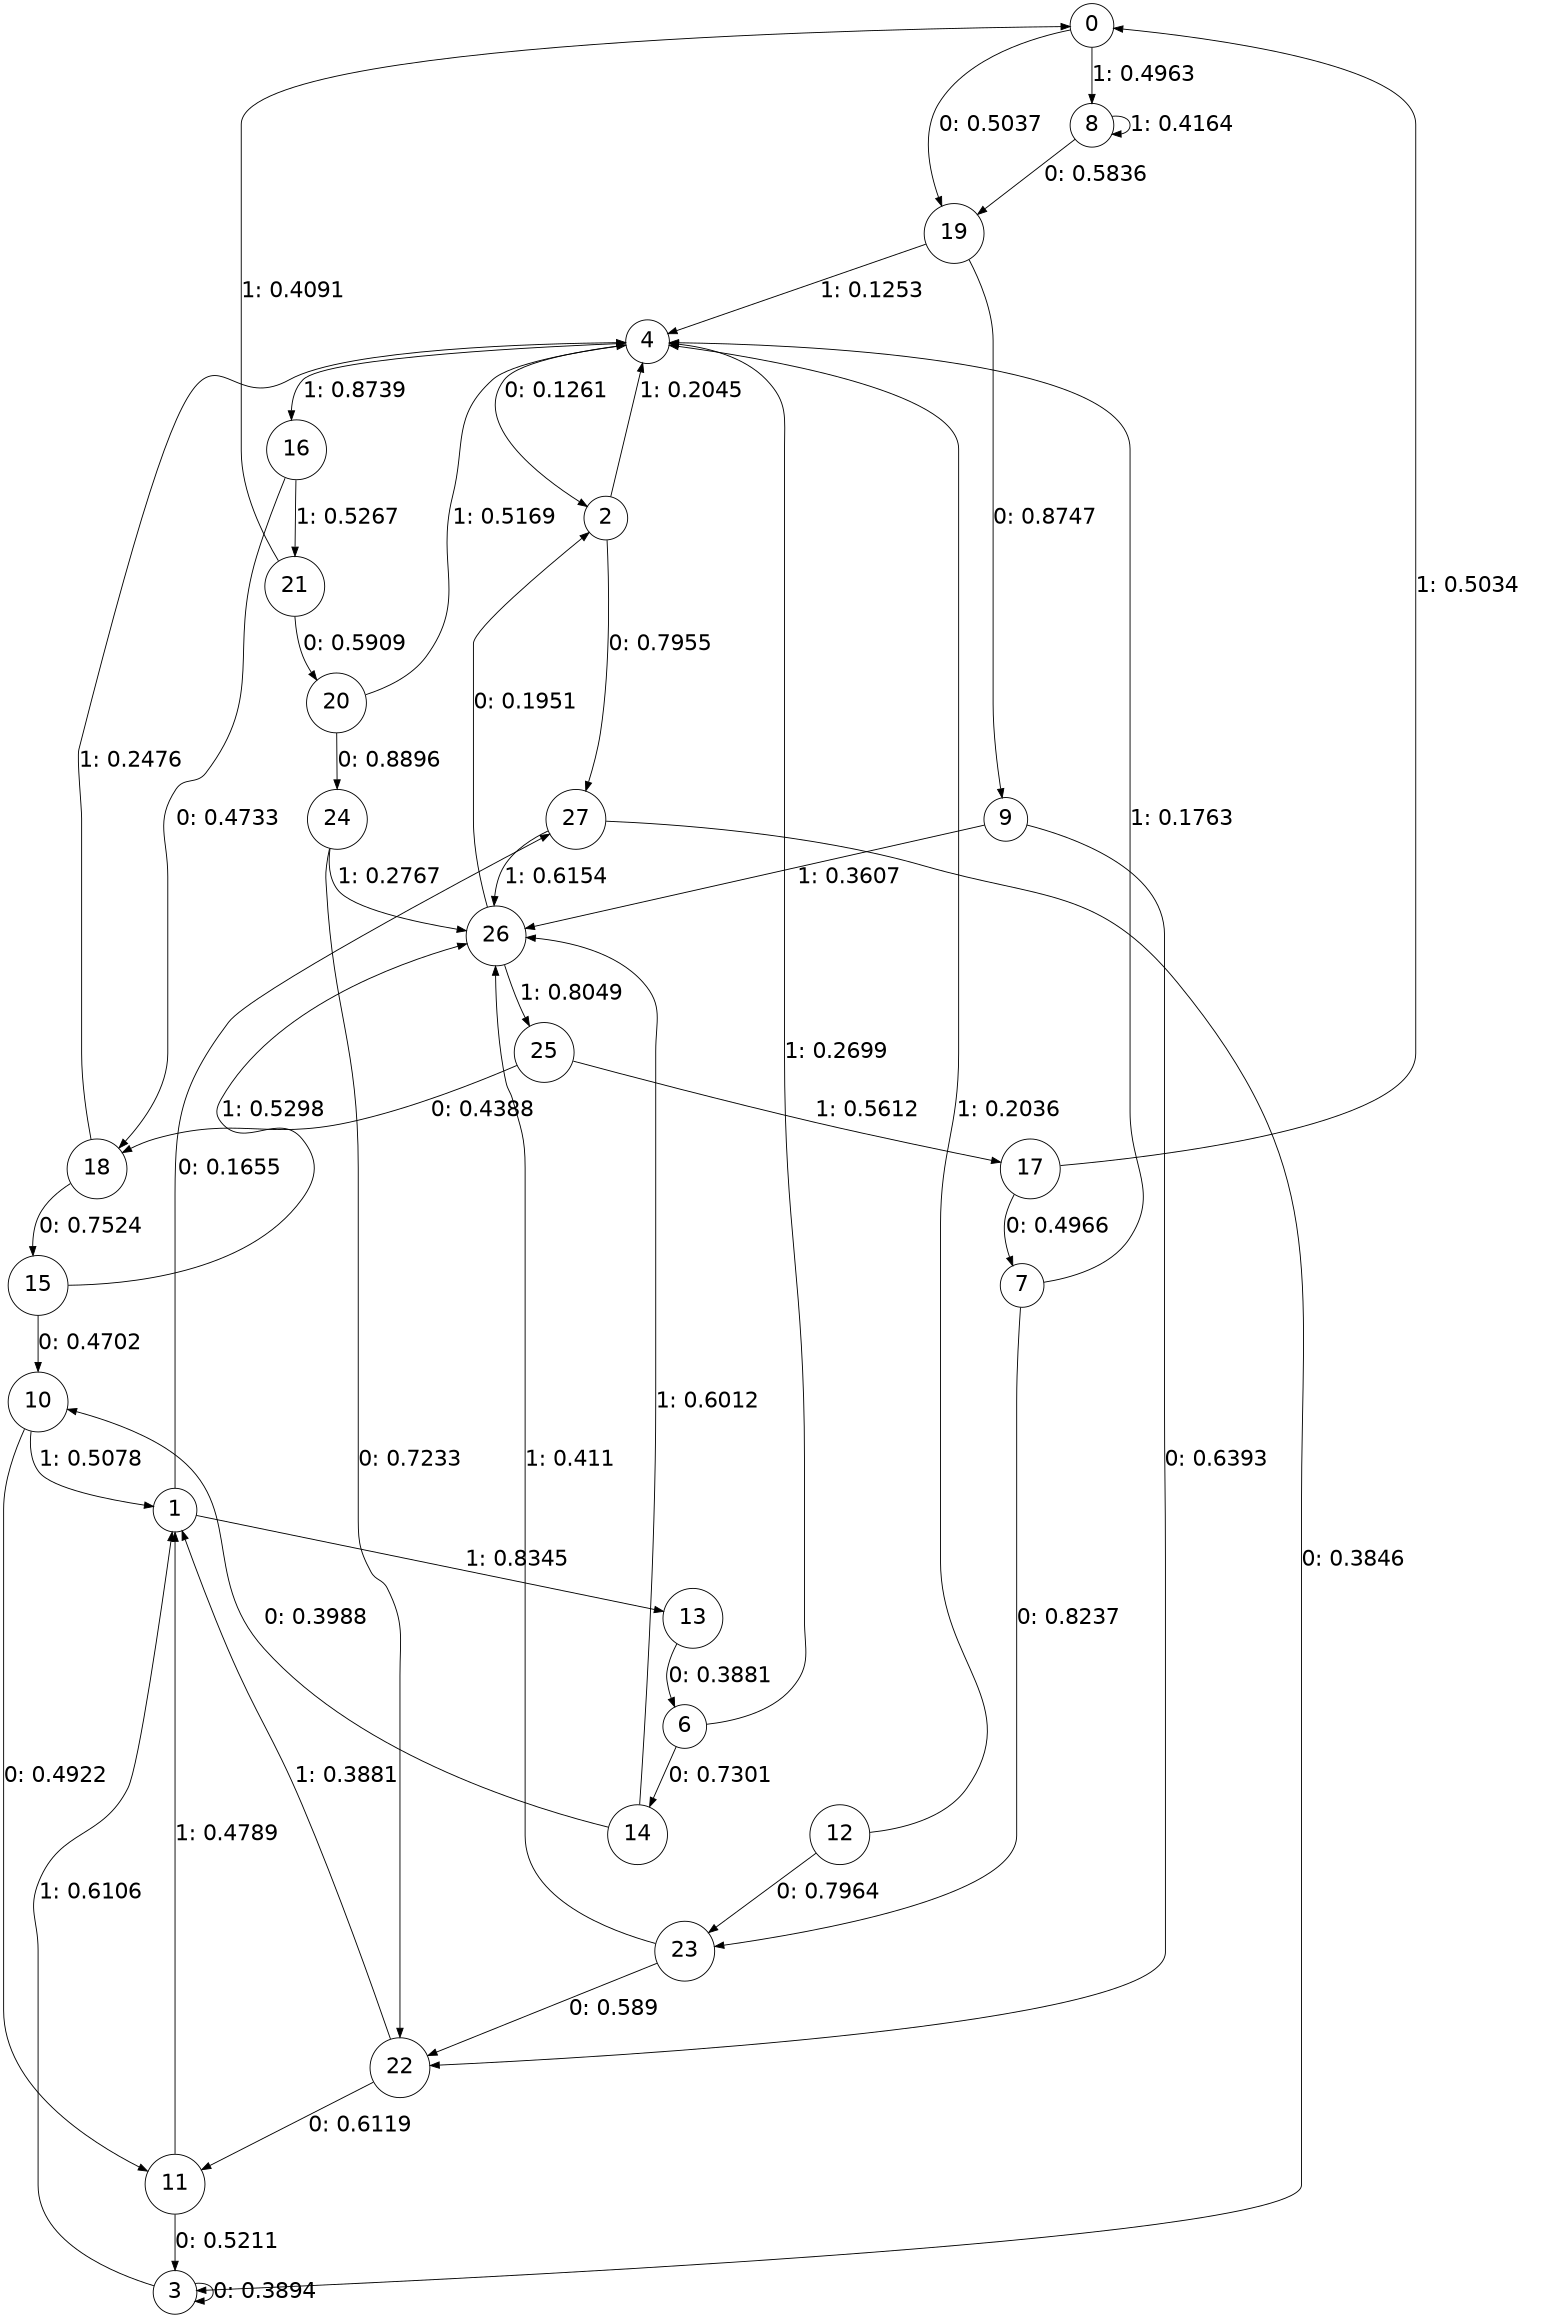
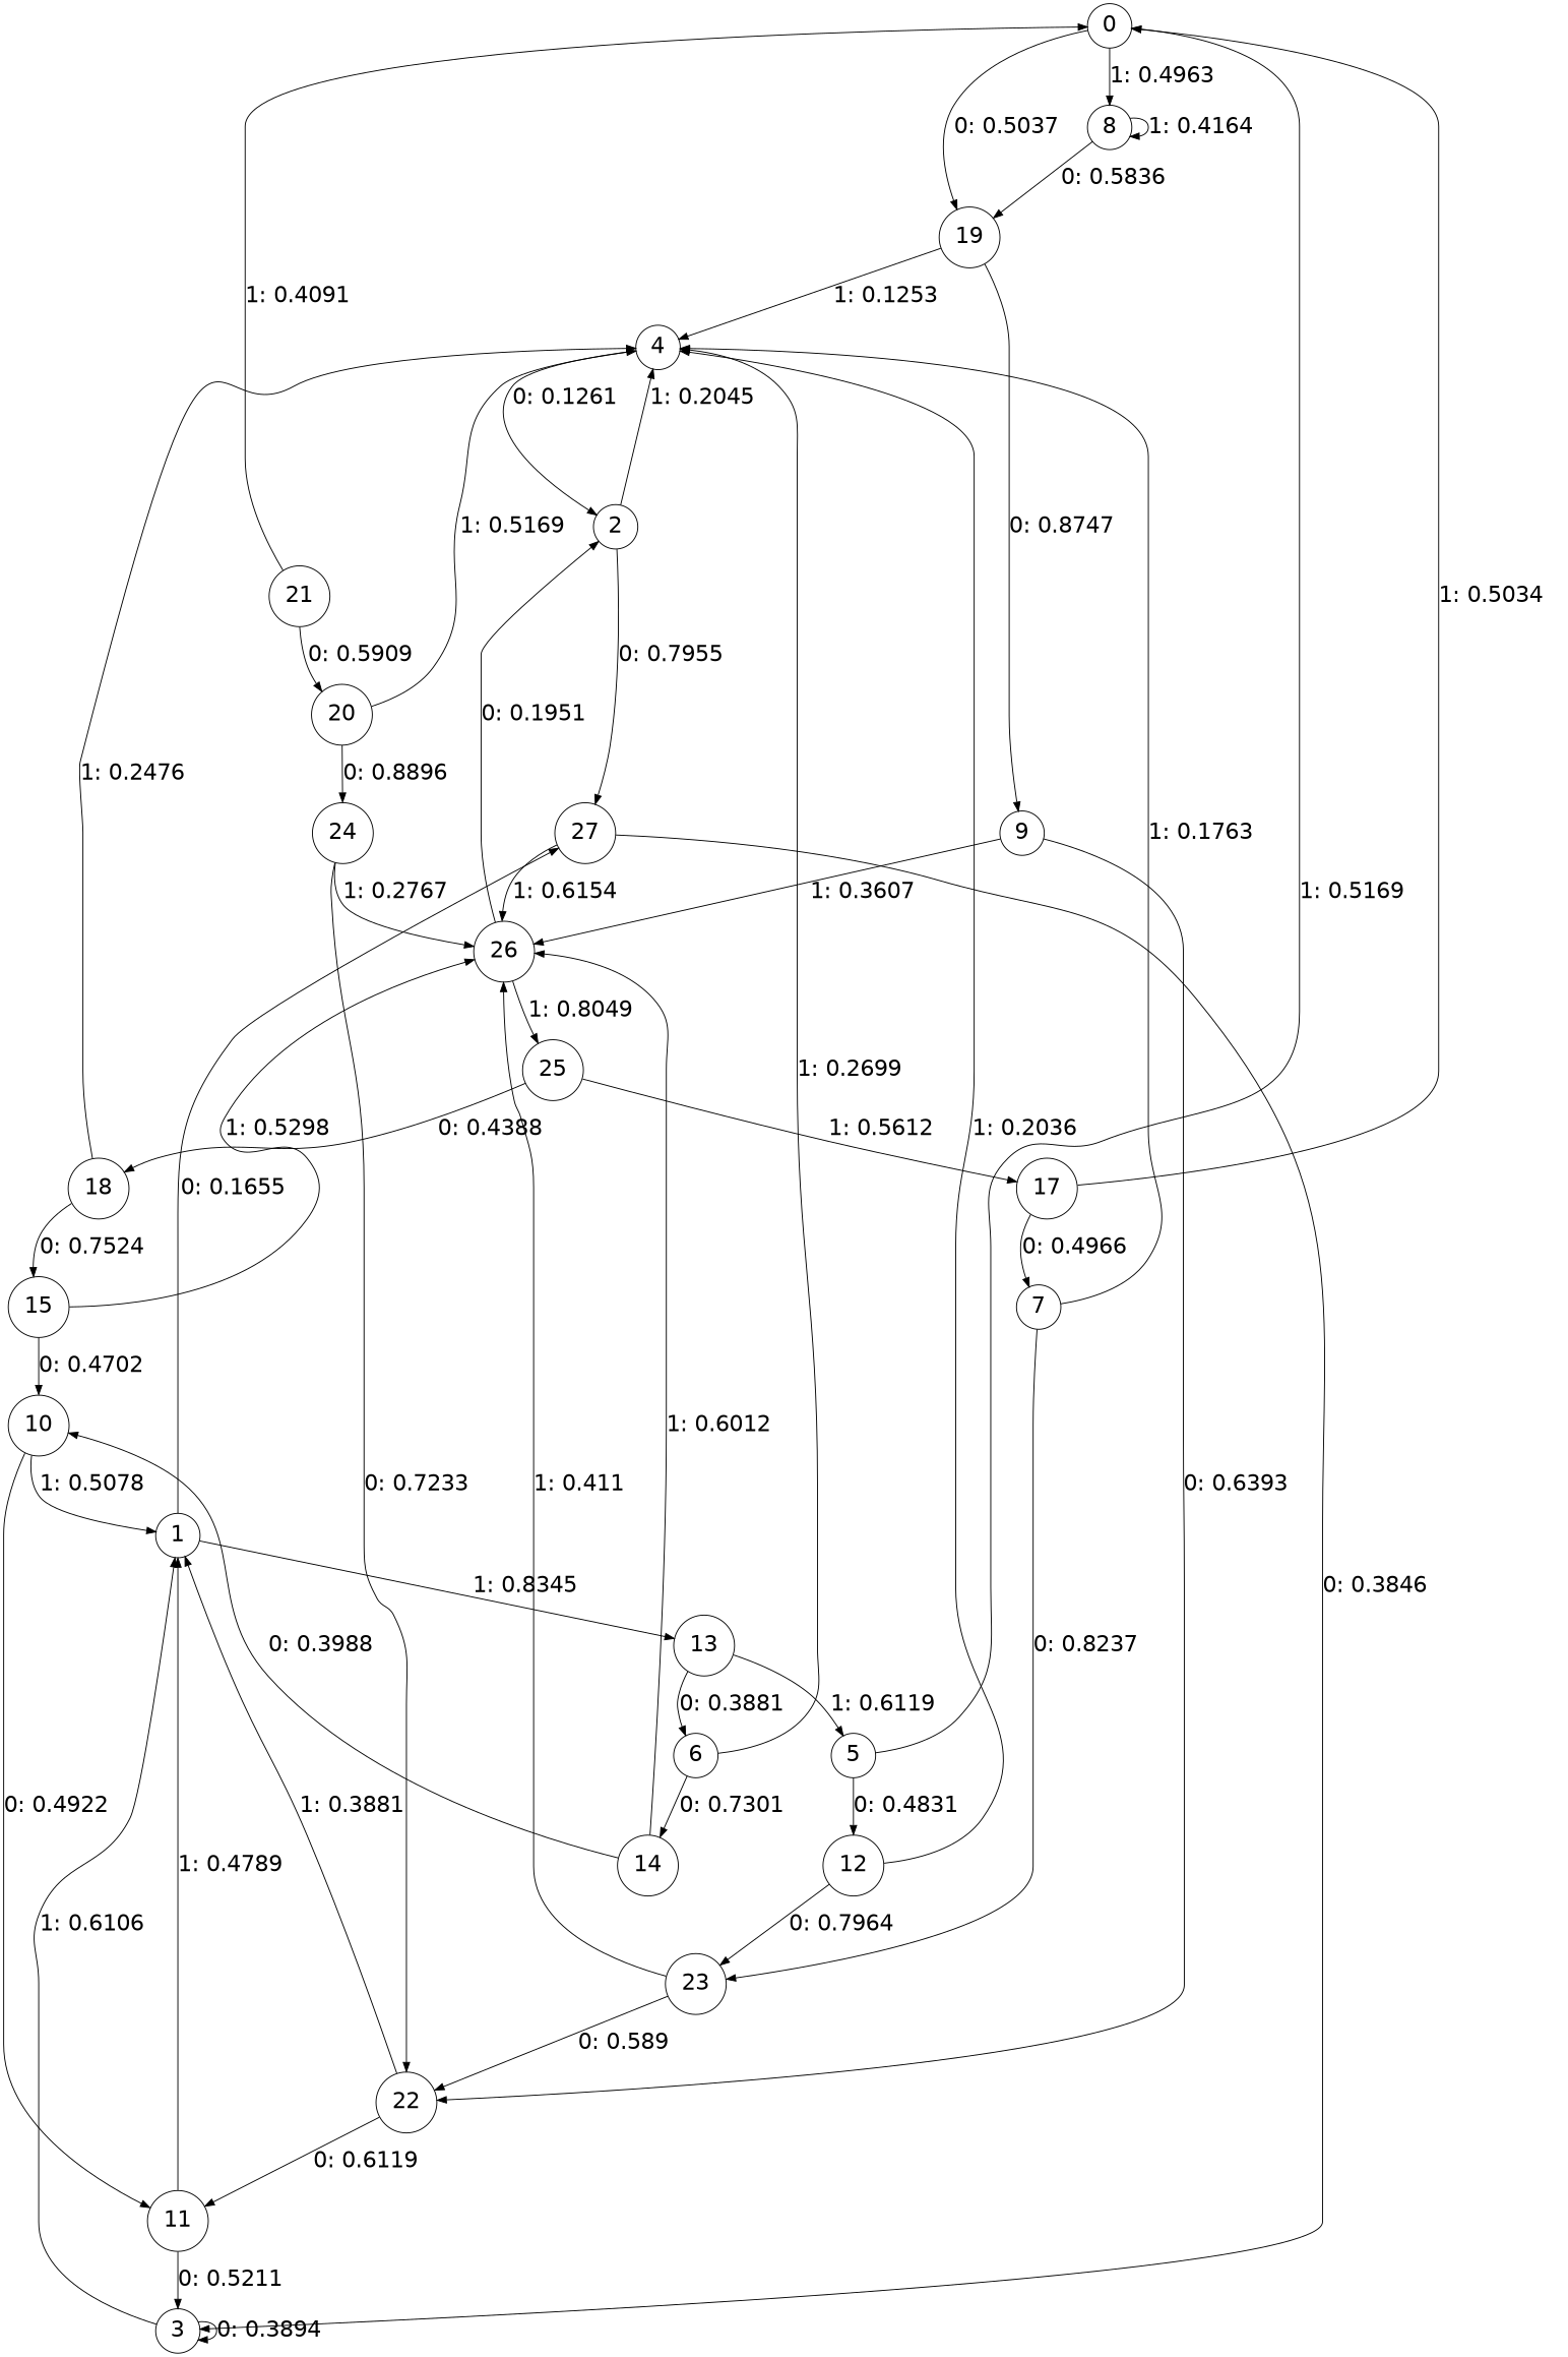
  digraph {
    fontname="DejaVu Sans"
    node [fontname="DejaVu Sans" fontsize=24 shape=circle]
    edge [fontname="DejaVu Sans" fontsize=24]
    0
    19
    8
    4
    9
    2
-   16
    26
    22
    1
    13
    27
+   5
    6
    3
    12
    14
    25
    18
    21
    15
    20
    23
    10
    11
    7
    17
    24
    0 -> 19 [label="0: 0.5037   "]
    0 -> 8 [label="1: 0.4963   "]
    19 -> 4 [label="1: 0.1253   "]
    19 -> 9 [label="0: 0.8747   "]
    8 -> 19 [label="0: 0.5836   "]
    8 -> 8 [label="1: 0.4164   "]
    4 -> 2 [label="0: 0.1261   "]
-   4 -> 16 [label="1: 0.8739   "]
    9 -> 26 [label="1: 0.3607   "]
    9 -> 22 [label="0: 0.6393   "]
    2 -> 4 [label="1: 0.2045   "]
    2 -> 27 [label="0: 0.7955   "]
-   16 -> 18 [label="0: 0.4733   "]
-   16 -> 21 [label="1: 0.5267   "]
    26 -> 2 [label="0: 0.1951   "]
    26 -> 25 [label="1: 0.8049   "]
    22 -> 1 [label="1: 0.3881   "]
    22 -> 11 [label="0: 0.6119   "]
    1 -> 13 [label="1: 0.8345   "]
    1 -> 27 [label="0: 0.1655   "]
+   13 -> 5 [label="1: 0.6119   "]
    13 -> 6 [label="0: 0.3881   "]
    27 -> 26 [label="1: 0.6154   "]
    27 -> 3 [label="0: 0.3846   "]
+   5 -> 0 [label="1: 0.5169   "]
+   5 -> 12 [label="0: 0.4831   "]
    6 -> 4 [label="1: 0.2699   "]
    6 -> 14 [label="0: 0.7301   "]
    3 -> 1 [label="1: 0.6106   "]
    3 -> 3 [label="0: 0.3894   "]
    12 -> 4 [label="1: 0.2036   "]
    12 -> 23 [label="0: 0.7964   "]
    14 -> 26 [label="1: 0.6012   "]
    14 -> 10 [label="0: 0.3988   "]
    25 -> 18 [label="0: 0.4388   "]
    25 -> 17 [label="1: 0.5612   "]
    18 -> 4 [label="1: 0.2476   "]
    18 -> 15 [label="0: 0.7524   "]
    21 -> 0 [label="1: 0.4091   "]
    21 -> 20 [label="0: 0.5909   "]
    15 -> 26 [label="1: 0.5298   "]
    15 -> 10 [label="0: 0.4702   "]
    20 -> 4 [label="1: 0.5169   "]
    20 -> 24 [label="0: 0.8896   "]
    23 -> 26 [label="1: 0.411    "]
    23 -> 22 [label="0: 0.589    "]
    10 -> 1 [label="1: 0.5078   "]
    10 -> 11 [label="0: 0.4922   "]
    11 -> 1 [label="1: 0.4789   "]
    11 -> 3 [label="0: 0.5211   "]
    7 -> 4 [label="1: 0.1763   "]
    7 -> 23 [label="0: 0.8237   "]
    17 -> 0 [label="1: 0.5034   "]
    17 -> 7 [label="0: 0.4966   "]
    24 -> 26 [label="1: 0.2767   "]
    24 -> 22 [label="0: 0.7233   "]
  }
